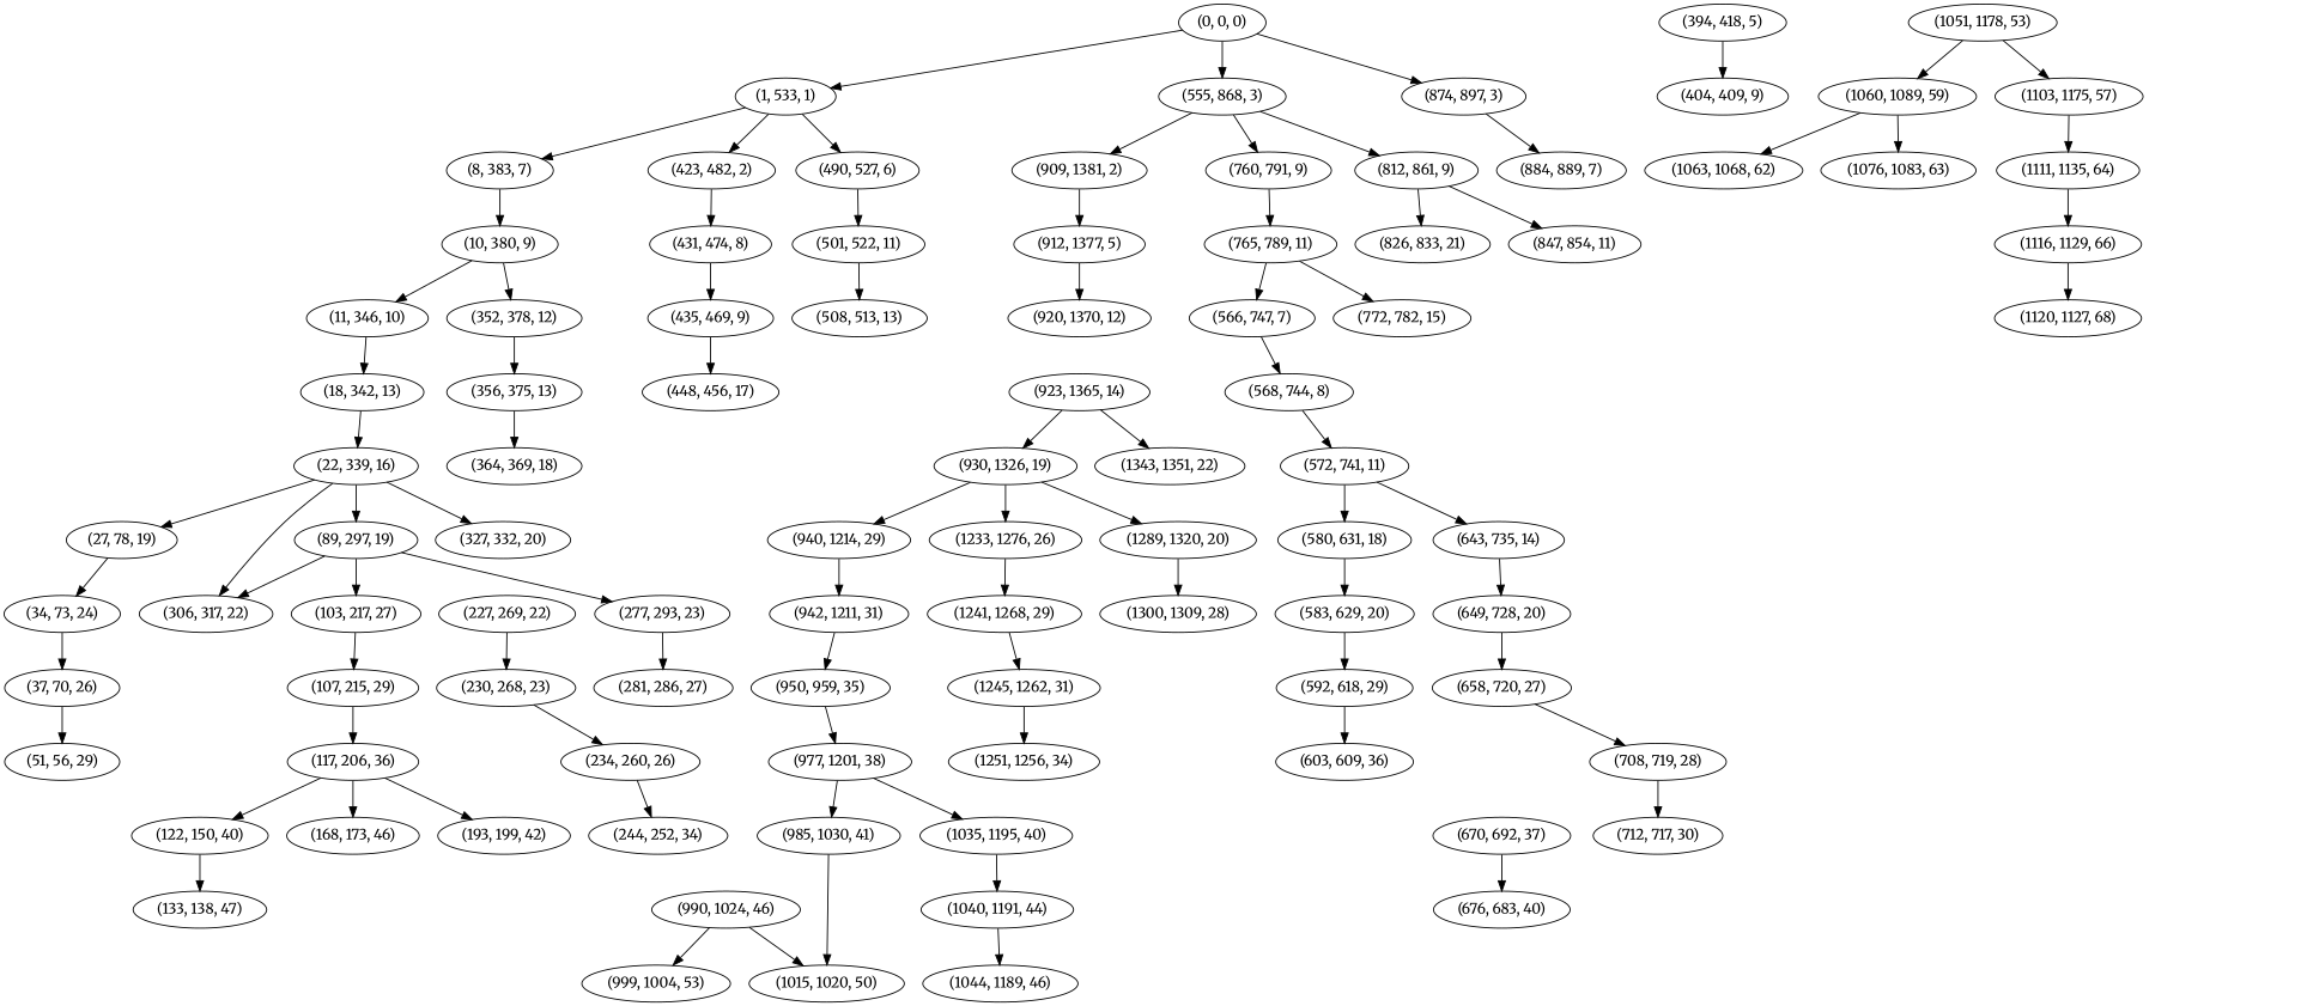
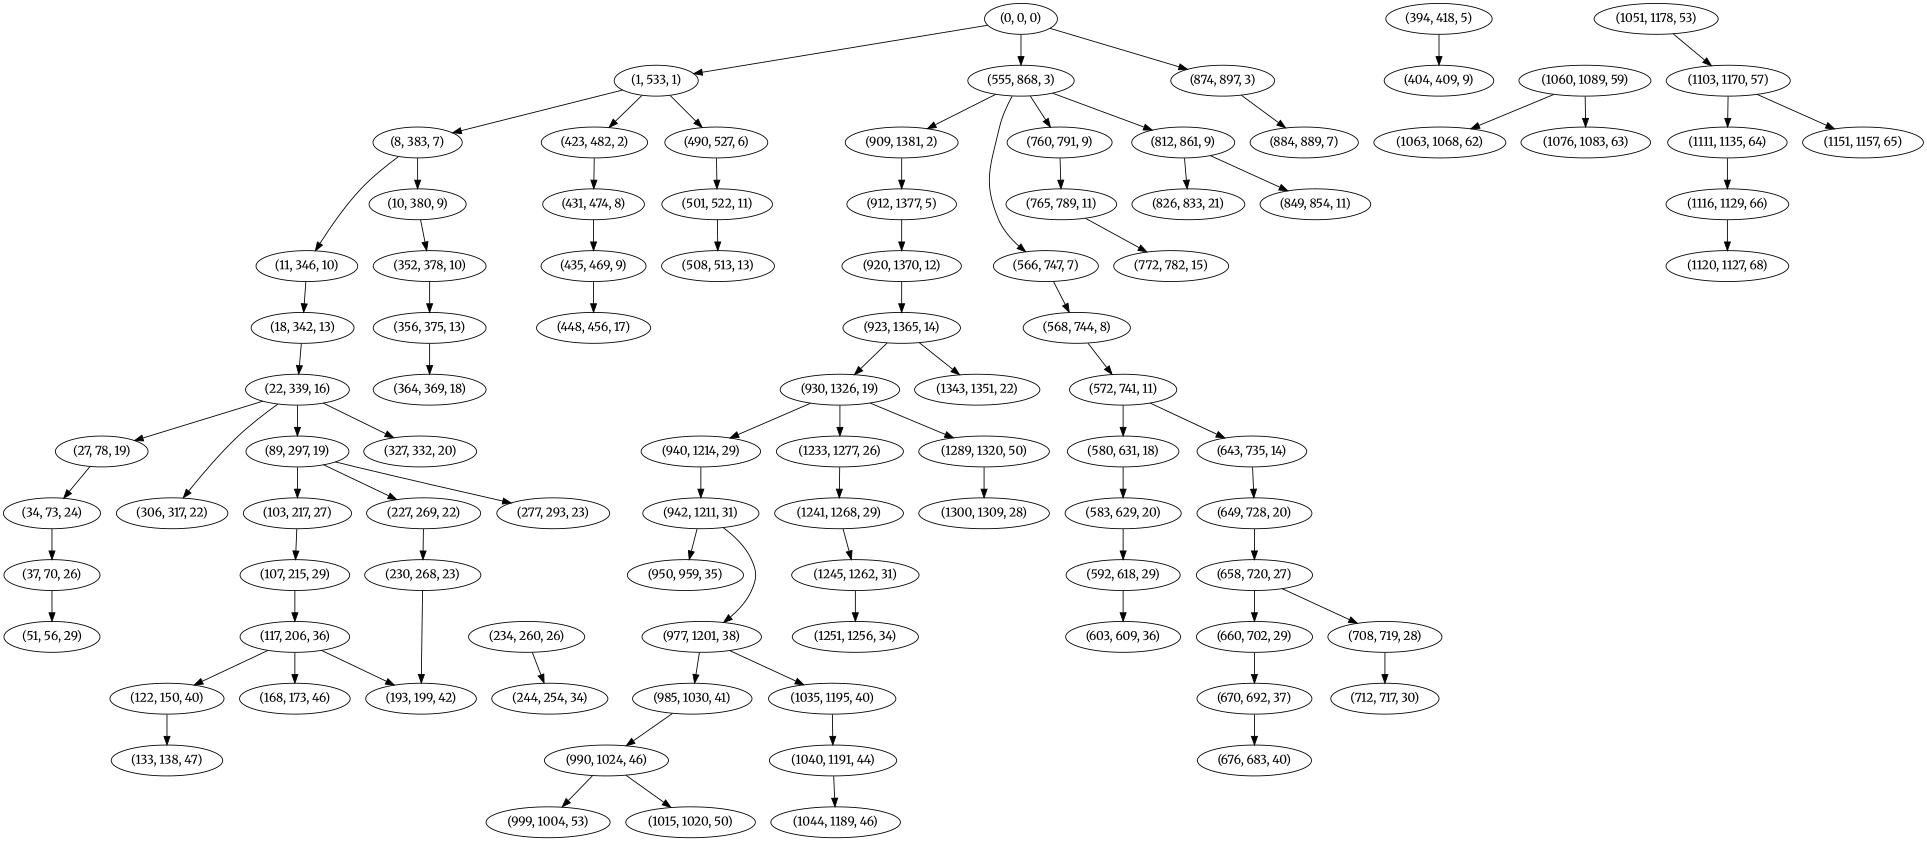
  digraph {
    fontname=Merriweather
    node [fontname=Merriweather]
    edge [fontname=Merriweather]
    "(0, 0, 0)"
    "(1, 533, 1)"
    "(555, 868, 3)"
    "(874, 897, 3)"
    "(8, 383, 7)"
    "(423, 482, 2)"
    "(490, 527, 6)"
    "(909, 1381, 2)"
    "(566, 747, 7)"
    "(760, 791, 9)"
    "(812, 861, 9)"
    "(884, 889, 7)"
    "(912, 1377, 5)"
    "(10, 380, 9)"
    "(394, 418, 5)"
    "(404, 409, 9)"
    "(431, 474, 8)"
    "(501, 522, 11)"
    "(11, 346, 10)"
-   "(352, 378, 10)" [label="(352, 378, 12)"]
+   "(352, 378, 10)"
    "(18, 342, 13)"
    "(356, 375, 13)"
    "(22, 339, 16)"
    "(27, 78, 19)"
    "(89, 297, 19)"
    "(306, 317, 22)"
    "(327, 332, 20)"
    "(34, 73, 24)"
    "(103, 217, 27)"
    "(227, 269, 22)"
    "(277, 293, 23)"
    "(37, 70, 26)"
    "(51, 56, 29)"
    "(107, 215, 29)"
    "(230, 268, 23)"
-   "(281, 286, 27)"
    "(117, 206, 36)"
    "(122, 150, 40)"
    "(168, 173, 46)"
    "(193, 199, 42)"
    "(133, 138, 47)"
    "(234, 260, 26)"
-   "(244, 252, 34)"
+   "(244, 252, 34)" [label="(244, 254, 34)"]
    "(364, 369, 18)"
    "(435, 469, 9)"
    "(448, 456, 17)"
    "(508, 513, 13)"
    "(568, 744, 8)"
    "(765, 789, 11)"
    "(826, 833, 21)"
-   "(849, 854, 11)" [label="(847, 854, 11)"]
+   "(849, 854, 11)"
    "(572, 741, 11)"
    "(580, 631, 18)"
    "(643, 735, 14)"
    "(583, 629, 20)"
    "(649, 728, 20)"
    "(592, 618, 29)"
    "(603, 609, 36)"
    "(658, 720, 27)"
+   "(660, 702, 29)"
    "(708, 719, 28)"
    "(670, 692, 37)"
    "(712, 717, 30)"
    "(676, 683, 40)"
    "(772, 782, 15)"
    "(920, 1370, 12)"
    "(923, 1365, 14)"
    "(930, 1326, 19)"
    "(1343, 1351, 22)"
    "(940, 1214, 29)"
-   "(1233, 1276, 26)"
-   "(1289, 1320, 20)"
+   "(1233, 1276, 26)" [label="(1233, 1277, 26)"]
+   "(1289, 1320, 20)" [label="(1289, 1320, 50)"]
    "(942, 1211, 31)"
    "(1241, 1268, 29)"
    "(1300, 1309, 28)"
    "(950, 959, 35)"
    "(977, 1201, 38)"
    "(985, 1030, 41)"
    "(1035, 1195, 40)"
    "(990, 1024, 46)"
    "(1040, 1191, 44)"
    "(999, 1004, 53)"
    "(1015, 1020, 50)"
    "(1044, 1189, 46)"
    "(1051, 1178, 53)"
    "(1060, 1089, 59)"
-   "(1103, 1170, 57)" [label="(1103, 1175, 57)"]
+   "(1103, 1170, 57)"
    "(1063, 1068, 62)"
    "(1076, 1083, 63)"
    "(1111, 1135, 64)"
+   "(1151, 1157, 65)"
    "(1116, 1129, 66)"
    "(1120, 1127, 68)"
    "(1245, 1262, 31)"
    "(1251, 1256, 34)"
    "(0, 0, 0)" -> "(1, 533, 1)"
    "(0, 0, 0)" -> "(555, 868, 3)"
    "(0, 0, 0)" -> "(874, 897, 3)"
    "(1, 533, 1)" -> "(8, 383, 7)"
    "(1, 533, 1)" -> "(423, 482, 2)"
    "(1, 533, 1)" -> "(490, 527, 6)"
    "(555, 868, 3)" -> "(909, 1381, 2)"
-   "(765, 789, 11)" -> "(566, 747, 7)"
+   "(555, 868, 3)" -> "(566, 747, 7)"
    "(555, 868, 3)" -> "(760, 791, 9)"
    "(555, 868, 3)" -> "(812, 861, 9)"
    "(874, 897, 3)" -> "(884, 889, 7)"
    "(8, 383, 7)" -> "(10, 380, 9)"
    "(423, 482, 2)" -> "(431, 474, 8)"
    "(490, 527, 6)" -> "(501, 522, 11)"
    "(909, 1381, 2)" -> "(912, 1377, 5)"
    "(566, 747, 7)" -> "(568, 744, 8)"
    "(760, 791, 9)" -> "(765, 789, 11)"
    "(812, 861, 9)" -> "(826, 833, 21)"
    "(812, 861, 9)" -> "(849, 854, 11)"
    "(912, 1377, 5)" -> "(920, 1370, 12)"
-   "(10, 380, 9)" -> "(11, 346, 10)"
+   "(8, 383, 7)" -> "(11, 346, 10)"
    "(10, 380, 9)" -> "(352, 378, 10)"
    "(394, 418, 5)" -> "(404, 409, 9)"
    "(431, 474, 8)" -> "(435, 469, 9)"
    "(501, 522, 11)" -> "(508, 513, 13)"
    "(11, 346, 10)" -> "(18, 342, 13)"
    "(352, 378, 10)" -> "(356, 375, 13)"
    "(18, 342, 13)" -> "(22, 339, 16)"
    "(356, 375, 13)" -> "(364, 369, 18)"
    "(22, 339, 16)" -> "(27, 78, 19)"
    "(22, 339, 16)" -> "(89, 297, 19)"
    "(22, 339, 16)" -> "(306, 317, 22)"
    "(22, 339, 16)" -> "(327, 332, 20)"
    "(27, 78, 19)" -> "(34, 73, 24)"
    "(89, 297, 19)" -> "(103, 217, 27)"
-   "(89, 297, 19)" -> "(306, 317, 22)"
+   "(89, 297, 19)" -> "(227, 269, 22)"
    "(89, 297, 19)" -> "(277, 293, 23)"
    "(34, 73, 24)" -> "(37, 70, 26)"
    "(103, 217, 27)" -> "(107, 215, 29)"
    "(227, 269, 22)" -> "(230, 268, 23)"
-   "(277, 293, 23)" -> "(281, 286, 27)"
    "(37, 70, 26)" -> "(51, 56, 29)"
    "(107, 215, 29)" -> "(117, 206, 36)"
-   "(230, 268, 23)" -> "(234, 260, 26)"
+   "(230, 268, 23)" -> "(193, 199, 42)"
    "(117, 206, 36)" -> "(122, 150, 40)"
    "(117, 206, 36)" -> "(168, 173, 46)"
    "(117, 206, 36)" -> "(193, 199, 42)"
    "(122, 150, 40)" -> "(133, 138, 47)"
    "(234, 260, 26)" -> "(244, 252, 34)"
    "(435, 469, 9)" -> "(448, 456, 17)"
    "(568, 744, 8)" -> "(572, 741, 11)"
    "(765, 789, 11)" -> "(772, 782, 15)"
    "(572, 741, 11)" -> "(580, 631, 18)"
    "(572, 741, 11)" -> "(643, 735, 14)"
    "(580, 631, 18)" -> "(583, 629, 20)"
    "(643, 735, 14)" -> "(649, 728, 20)"
    "(583, 629, 20)" -> "(592, 618, 29)"
    "(649, 728, 20)" -> "(658, 720, 27)"
    "(592, 618, 29)" -> "(603, 609, 36)"
+   "(658, 720, 27)" -> "(660, 702, 29)"
    "(658, 720, 27)" -> "(708, 719, 28)"
+   "(660, 702, 29)" -> "(670, 692, 37)"
    "(708, 719, 28)" -> "(712, 717, 30)"
    "(670, 692, 37)" -> "(676, 683, 40)"
+   "(920, 1370, 12)" -> "(923, 1365, 14)"
    "(923, 1365, 14)" -> "(930, 1326, 19)"
    "(923, 1365, 14)" -> "(1343, 1351, 22)"
    "(930, 1326, 19)" -> "(940, 1214, 29)"
    "(930, 1326, 19)" -> "(1233, 1276, 26)"
    "(930, 1326, 19)" -> "(1289, 1320, 20)"
    "(940, 1214, 29)" -> "(942, 1211, 31)"
    "(1233, 1276, 26)" -> "(1241, 1268, 29)"
    "(1289, 1320, 20)" -> "(1300, 1309, 28)"
    "(942, 1211, 31)" -> "(950, 959, 35)"
-   "(950, 959, 35)" -> "(977, 1201, 38)"
+   "(942, 1211, 31)" -> "(977, 1201, 38)"
    "(1241, 1268, 29)" -> "(1245, 1262, 31)"
    "(977, 1201, 38)" -> "(985, 1030, 41)"
    "(977, 1201, 38)" -> "(1035, 1195, 40)"
-   "(985, 1030, 41)" -> "(1015, 1020, 50)"
+   "(985, 1030, 41)" -> "(990, 1024, 46)"
    "(1035, 1195, 40)" -> "(1040, 1191, 44)"
    "(990, 1024, 46)" -> "(999, 1004, 53)"
    "(990, 1024, 46)" -> "(1015, 1020, 50)"
    "(1040, 1191, 44)" -> "(1044, 1189, 46)"
-   "(1051, 1178, 53)" -> "(1060, 1089, 59)"
    "(1051, 1178, 53)" -> "(1103, 1170, 57)"
    "(1060, 1089, 59)" -> "(1063, 1068, 62)"
    "(1060, 1089, 59)" -> "(1076, 1083, 63)"
    "(1103, 1170, 57)" -> "(1111, 1135, 64)"
+   "(1103, 1170, 57)" -> "(1151, 1157, 65)"
    "(1111, 1135, 64)" -> "(1116, 1129, 66)"
    "(1116, 1129, 66)" -> "(1120, 1127, 68)"
    "(1245, 1262, 31)" -> "(1251, 1256, 34)"
  }
